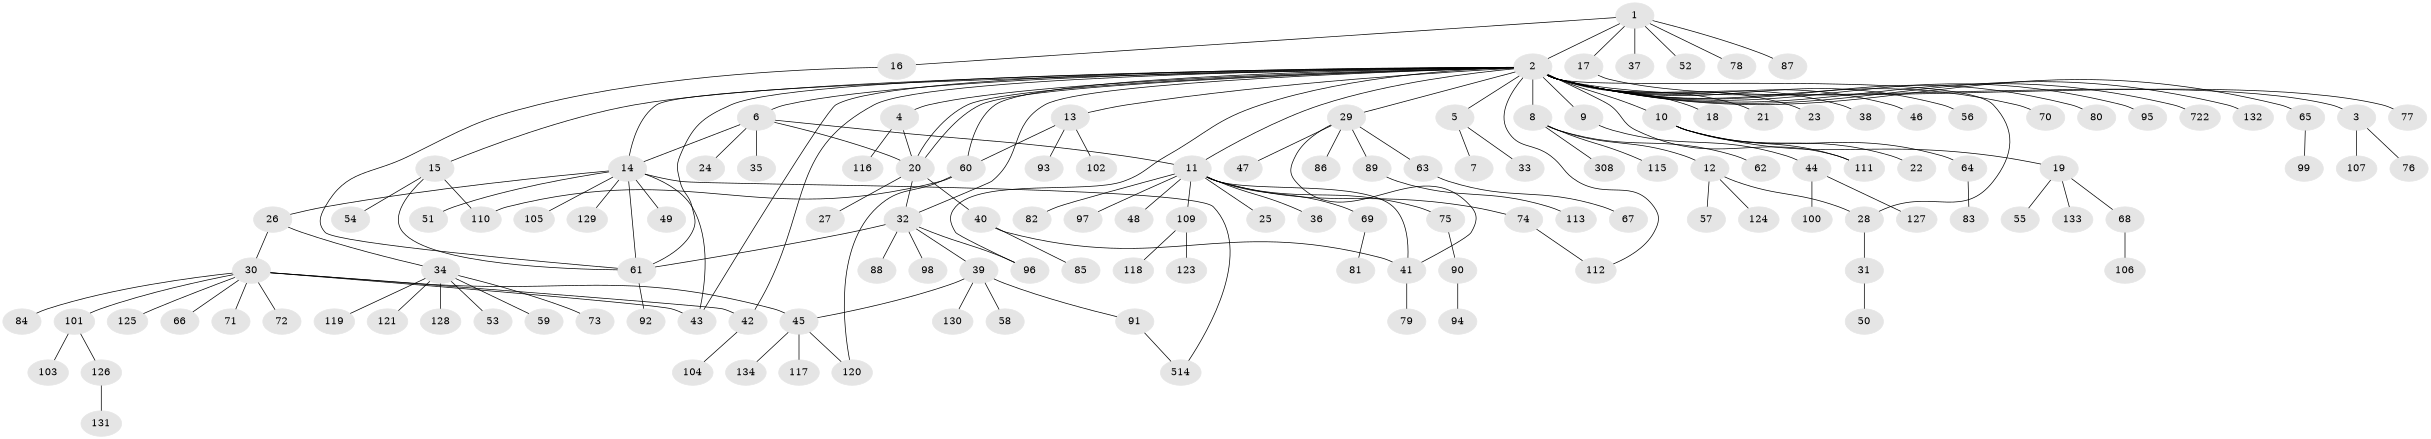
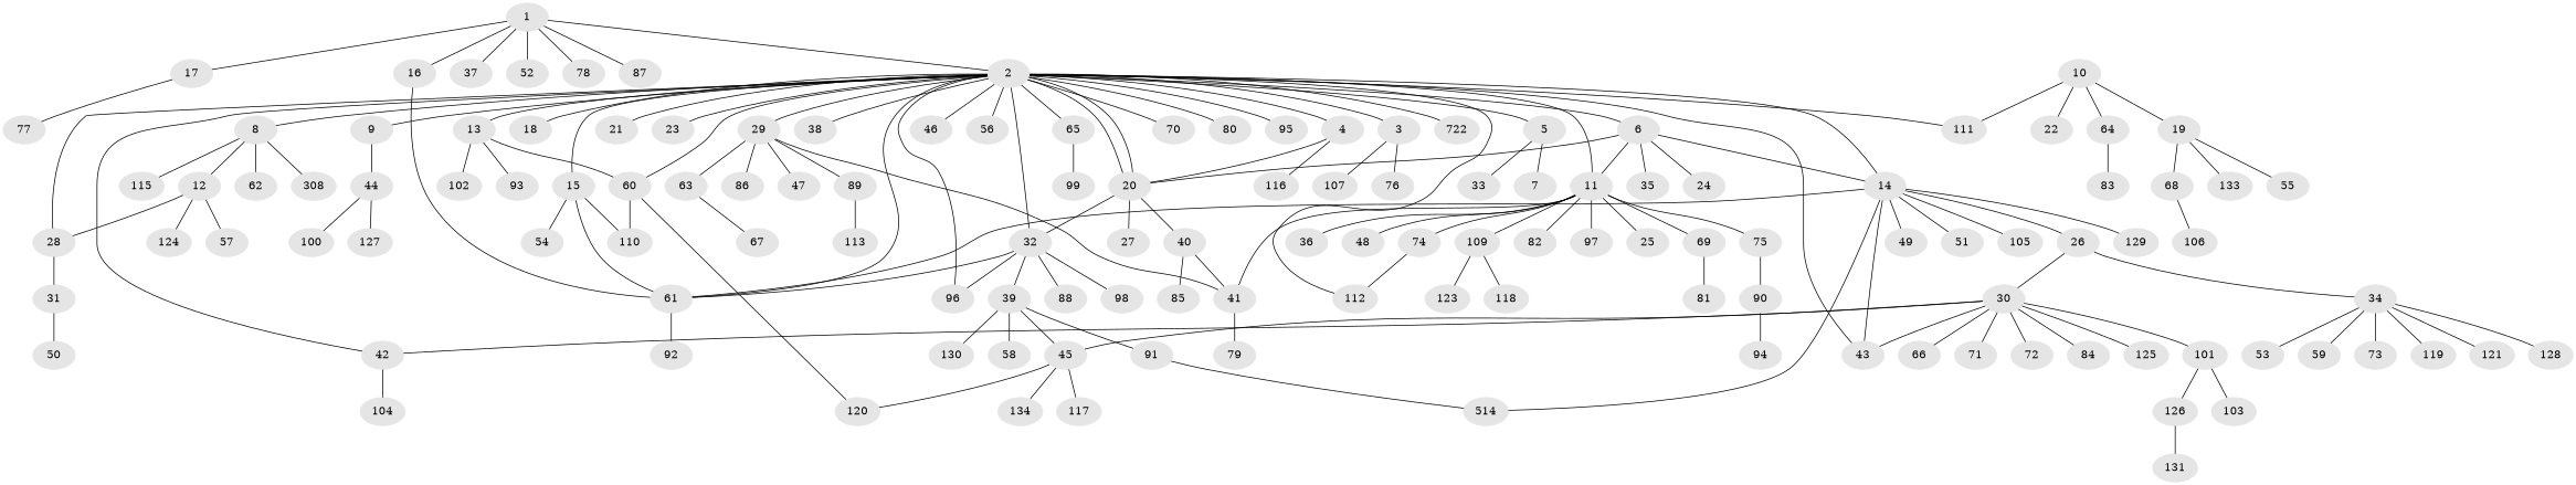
  graph {
    node [color=gray90 style=filled]
    1
    2
    16
    17
    37
    52
    78
    87
    3
    4
    5
    6
    8
    9
    10
    11
    13
    14
    15
    18
    20
    21
    23
    28
    29
    32
    38
    42
    43
    46
    56
    60
    61
    65
    70
    80
    95
    96
    111
    112
    n41 [label=722]
-   132
    77
    76
    107
    116
    7
    33
    24
    35
    12
    62
    n53 [label=308]
    115
    44
    19
    22
    64
    25
    36
    41
    48
    69
    74
    75
    82
    97
    109
    93
    102
    26
    49
    51
    105
    n75 [label=514]
    129
    54
    110
    27
    40
    31
    47
    63
    86
    89
    39
    88
    98
    104
    100
    127
    120
    92
    99
    57
    124
    55
    68
    133
    83
    79
    81
    90
    118
    123
    30
    34
    106
    85
    45
    66
    71
    72
    84
    101
    125
    53
    59
    73
    119
    121
    128
    50
    67
    113
    117
    134
    103
    126
    58
    91
    130
    94
    131
    1 -- 2
    1 -- 16
    1 -- 17
    1 -- 37
    1 -- 52
    1 -- 78
    1 -- 87
    2 -- 3
    2 -- 4
    2 -- 5
    2 -- 6
    2 -- 8
    2 -- 9
-   2 -- 10
    2 -- 11
    2 -- 13
    2 -- 14
    2 -- 15
    2 -- 18
    2 -- 20
    2 -- 20
    2 -- 21
    2 -- 23
    2 -- 28
    2 -- 29
    2 -- 32
    2 -- 38
    2 -- 42
    2 -- 43
    2 -- 46
    2 -- 56
    2 -- 60
    2 -- 61
    2 -- 65
    2 -- 70
    2 -- 80
    2 -- 95
    2 -- 96
    2 -- 111
    2 -- 112
    2 -- n41
-   2 -- 132
    16 -- 61
    17 -- 77
    3 -- 76
    3 -- 107
    4 -- 20
    4 -- 116
    5 -- 7
    5 -- 33
    6 -- 11
    6 -- 14
    6 -- 20
    6 -- 24
    6 -- 35
    8 -- 12
    8 -- 62
    8 -- n53
    8 -- 115
    9 -- 44
    10 -- 111
    10 -- 19
    10 -- 22
    10 -- 64
    11 -- 25
    11 -- 36
    11 -- 41
    11 -- 48
    11 -- 69
    11 -- 74
    11 -- 75
    11 -- 82
    11 -- 97
    11 -- 109
    13 -- 60
    13 -- 93
    13 -- 102
    14 -- 43
    14 -- 61
    14 -- 26
    14 -- 49
    14 -- 51
    14 -- 105
    14 -- n75
    14 -- 129
    15 -- 61
    15 -- 54
    15 -- 110
    20 -- 32
    20 -- 27
    20 -- 40
    28 -- 31
    29 -- 41
    29 -- 47
    29 -- 63
    29 -- 86
    29 -- 89
    32 -- 61
    32 -- 96
    32 -- 39
    32 -- 88
    32 -- 98
    42 -- 104
    60 -- 110
    60 -- 120
    61 -- 92
    65 -- 99
    12 -- 28
    12 -- 57
    12 -- 124
    44 -- 100
    44 -- 127
    19 -- 55
    19 -- 68
    19 -- 133
    64 -- 83
    41 -- 79
    69 -- 81
    74 -- 112
    75 -- 90
    109 -- 118
    109 -- 123
    26 -- 30
    26 -- 34
    40 -- 41
    40 -- 85
    31 -- 50
    63 -- 67
    89 -- 113
    39 -- 45
    39 -- 58
    39 -- 91
    39 -- 130
    68 -- 106
    90 -- 94
    30 -- 42
    30 -- 43
    30 -- 45
    30 -- 66
    30 -- 71
    30 -- 72
    30 -- 84
    30 -- 101
    30 -- 125
    34 -- 53
    34 -- 59
    34 -- 73
    34 -- 119
    34 -- 121
    34 -- 128
    45 -- 120
    45 -- 117
    45 -- 134
    101 -- 103
    101 -- 126
    126 -- 131
    91 -- n75
  }
